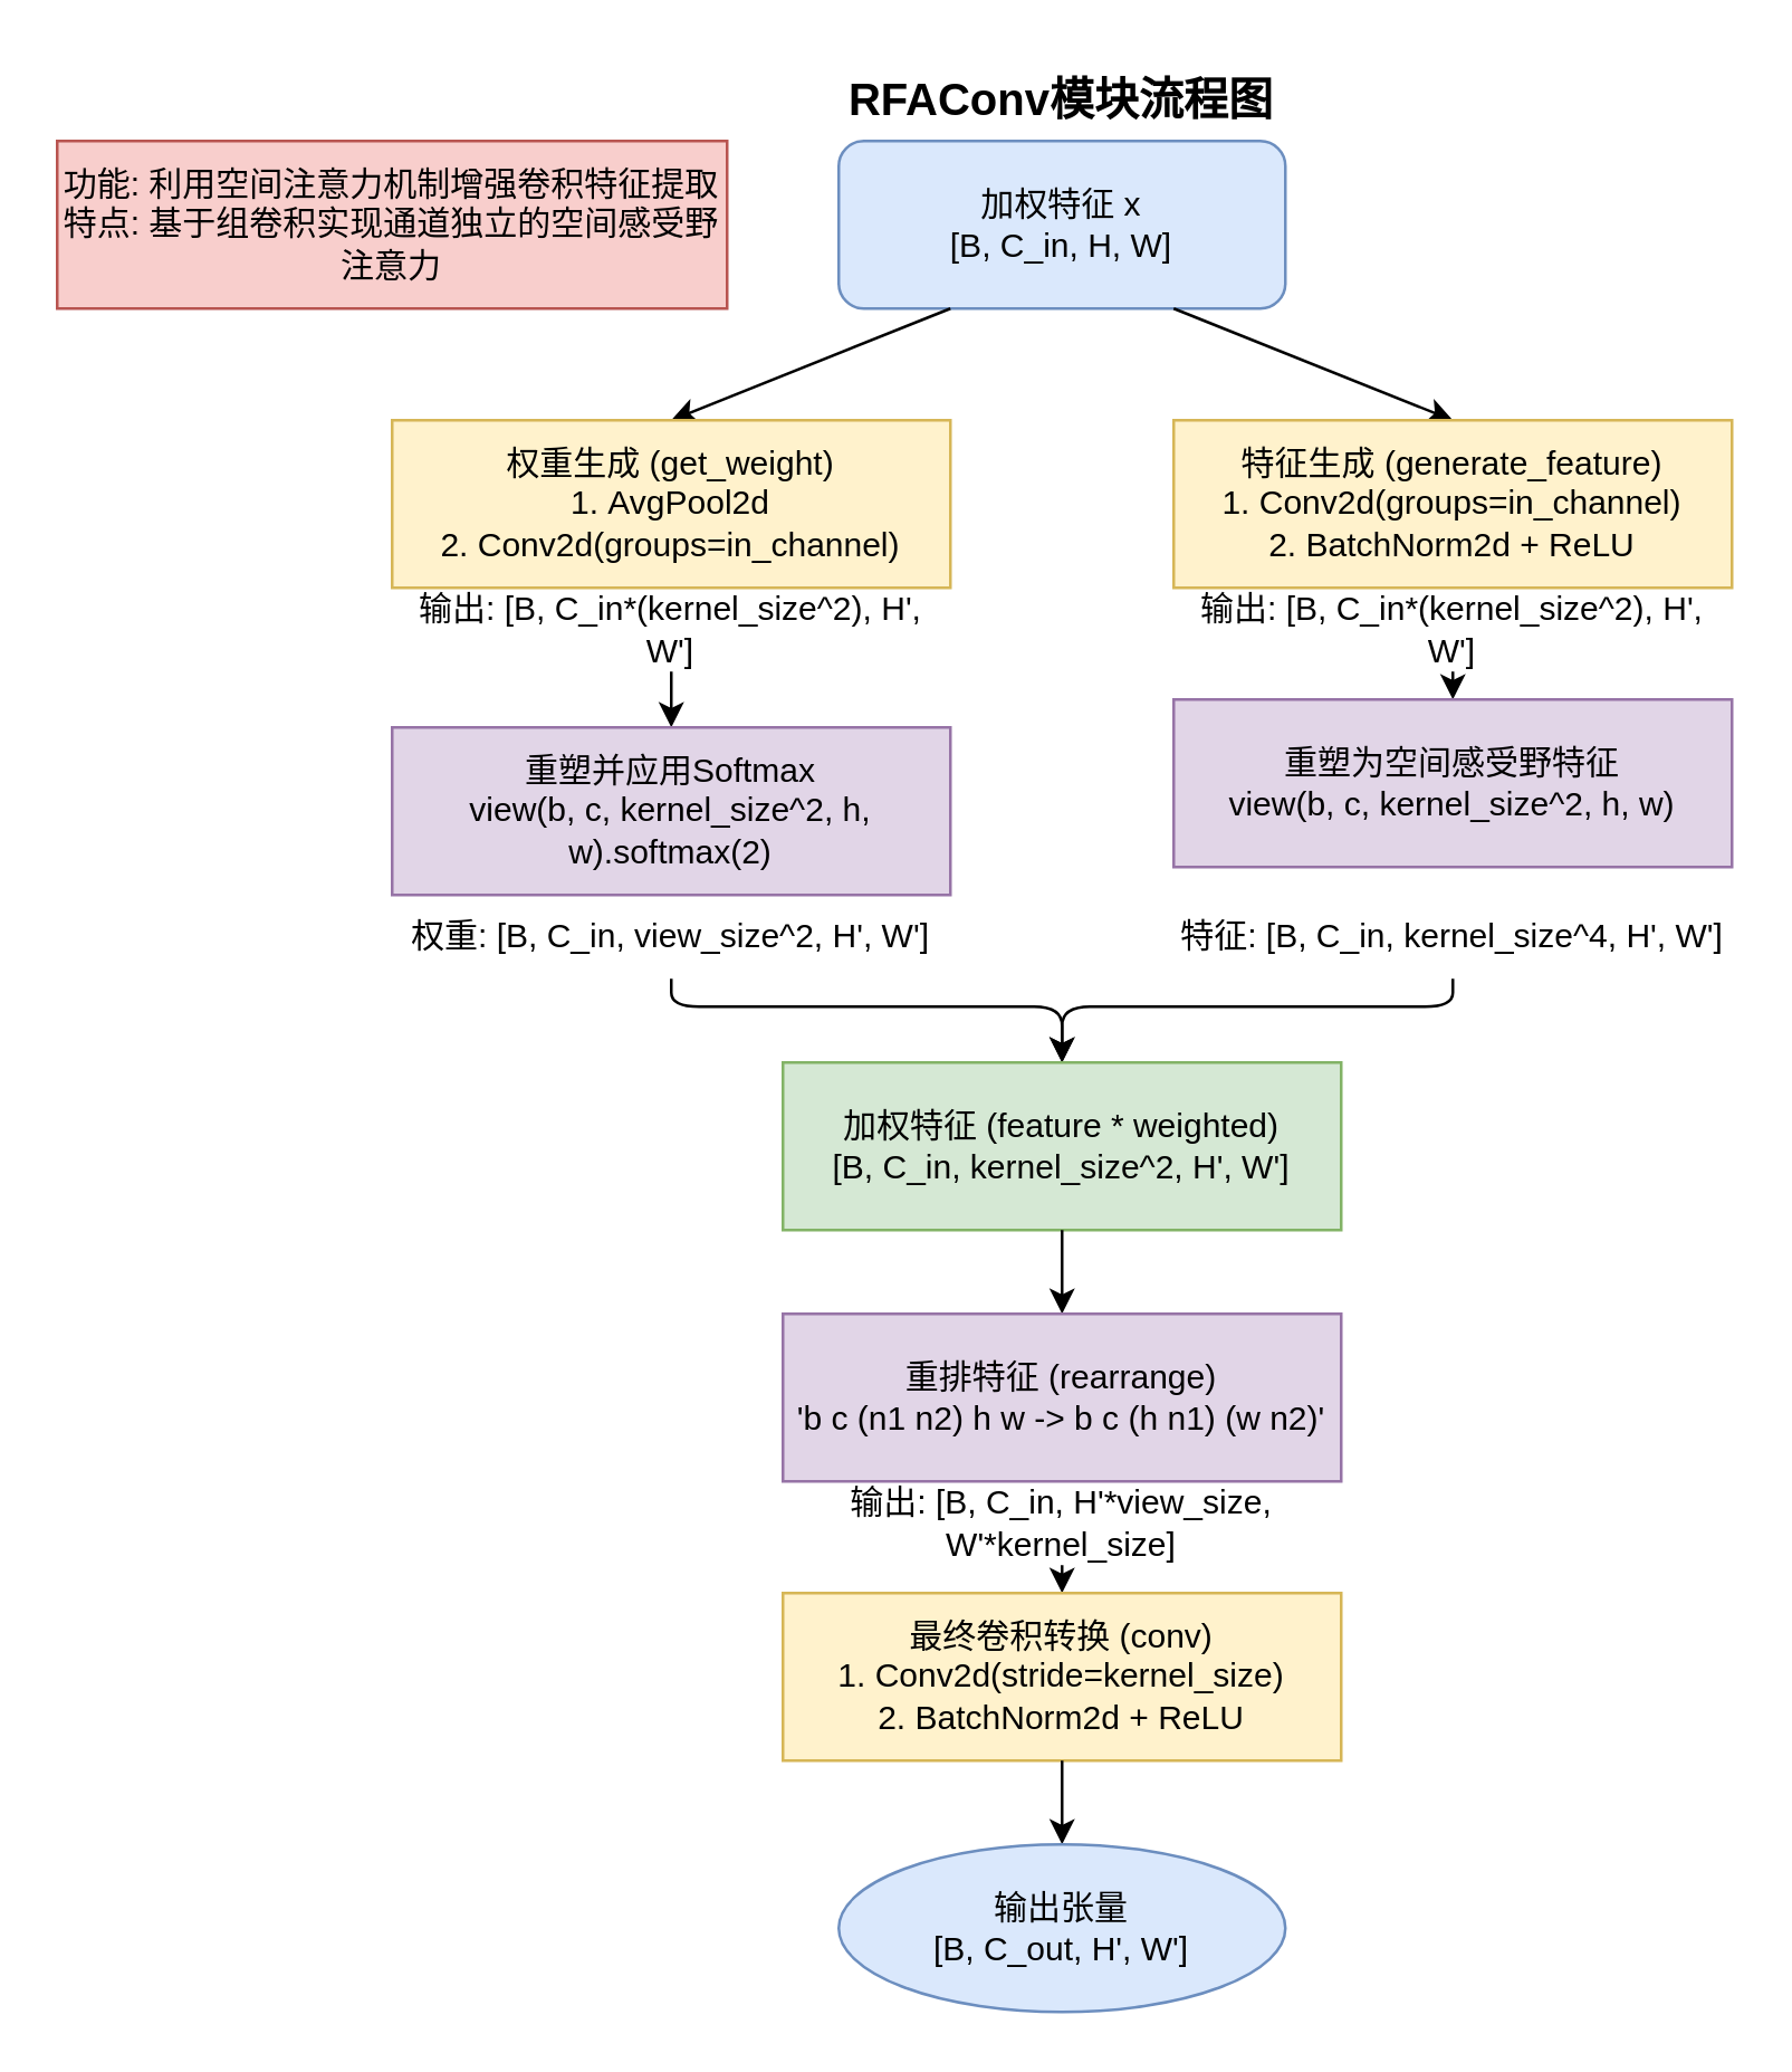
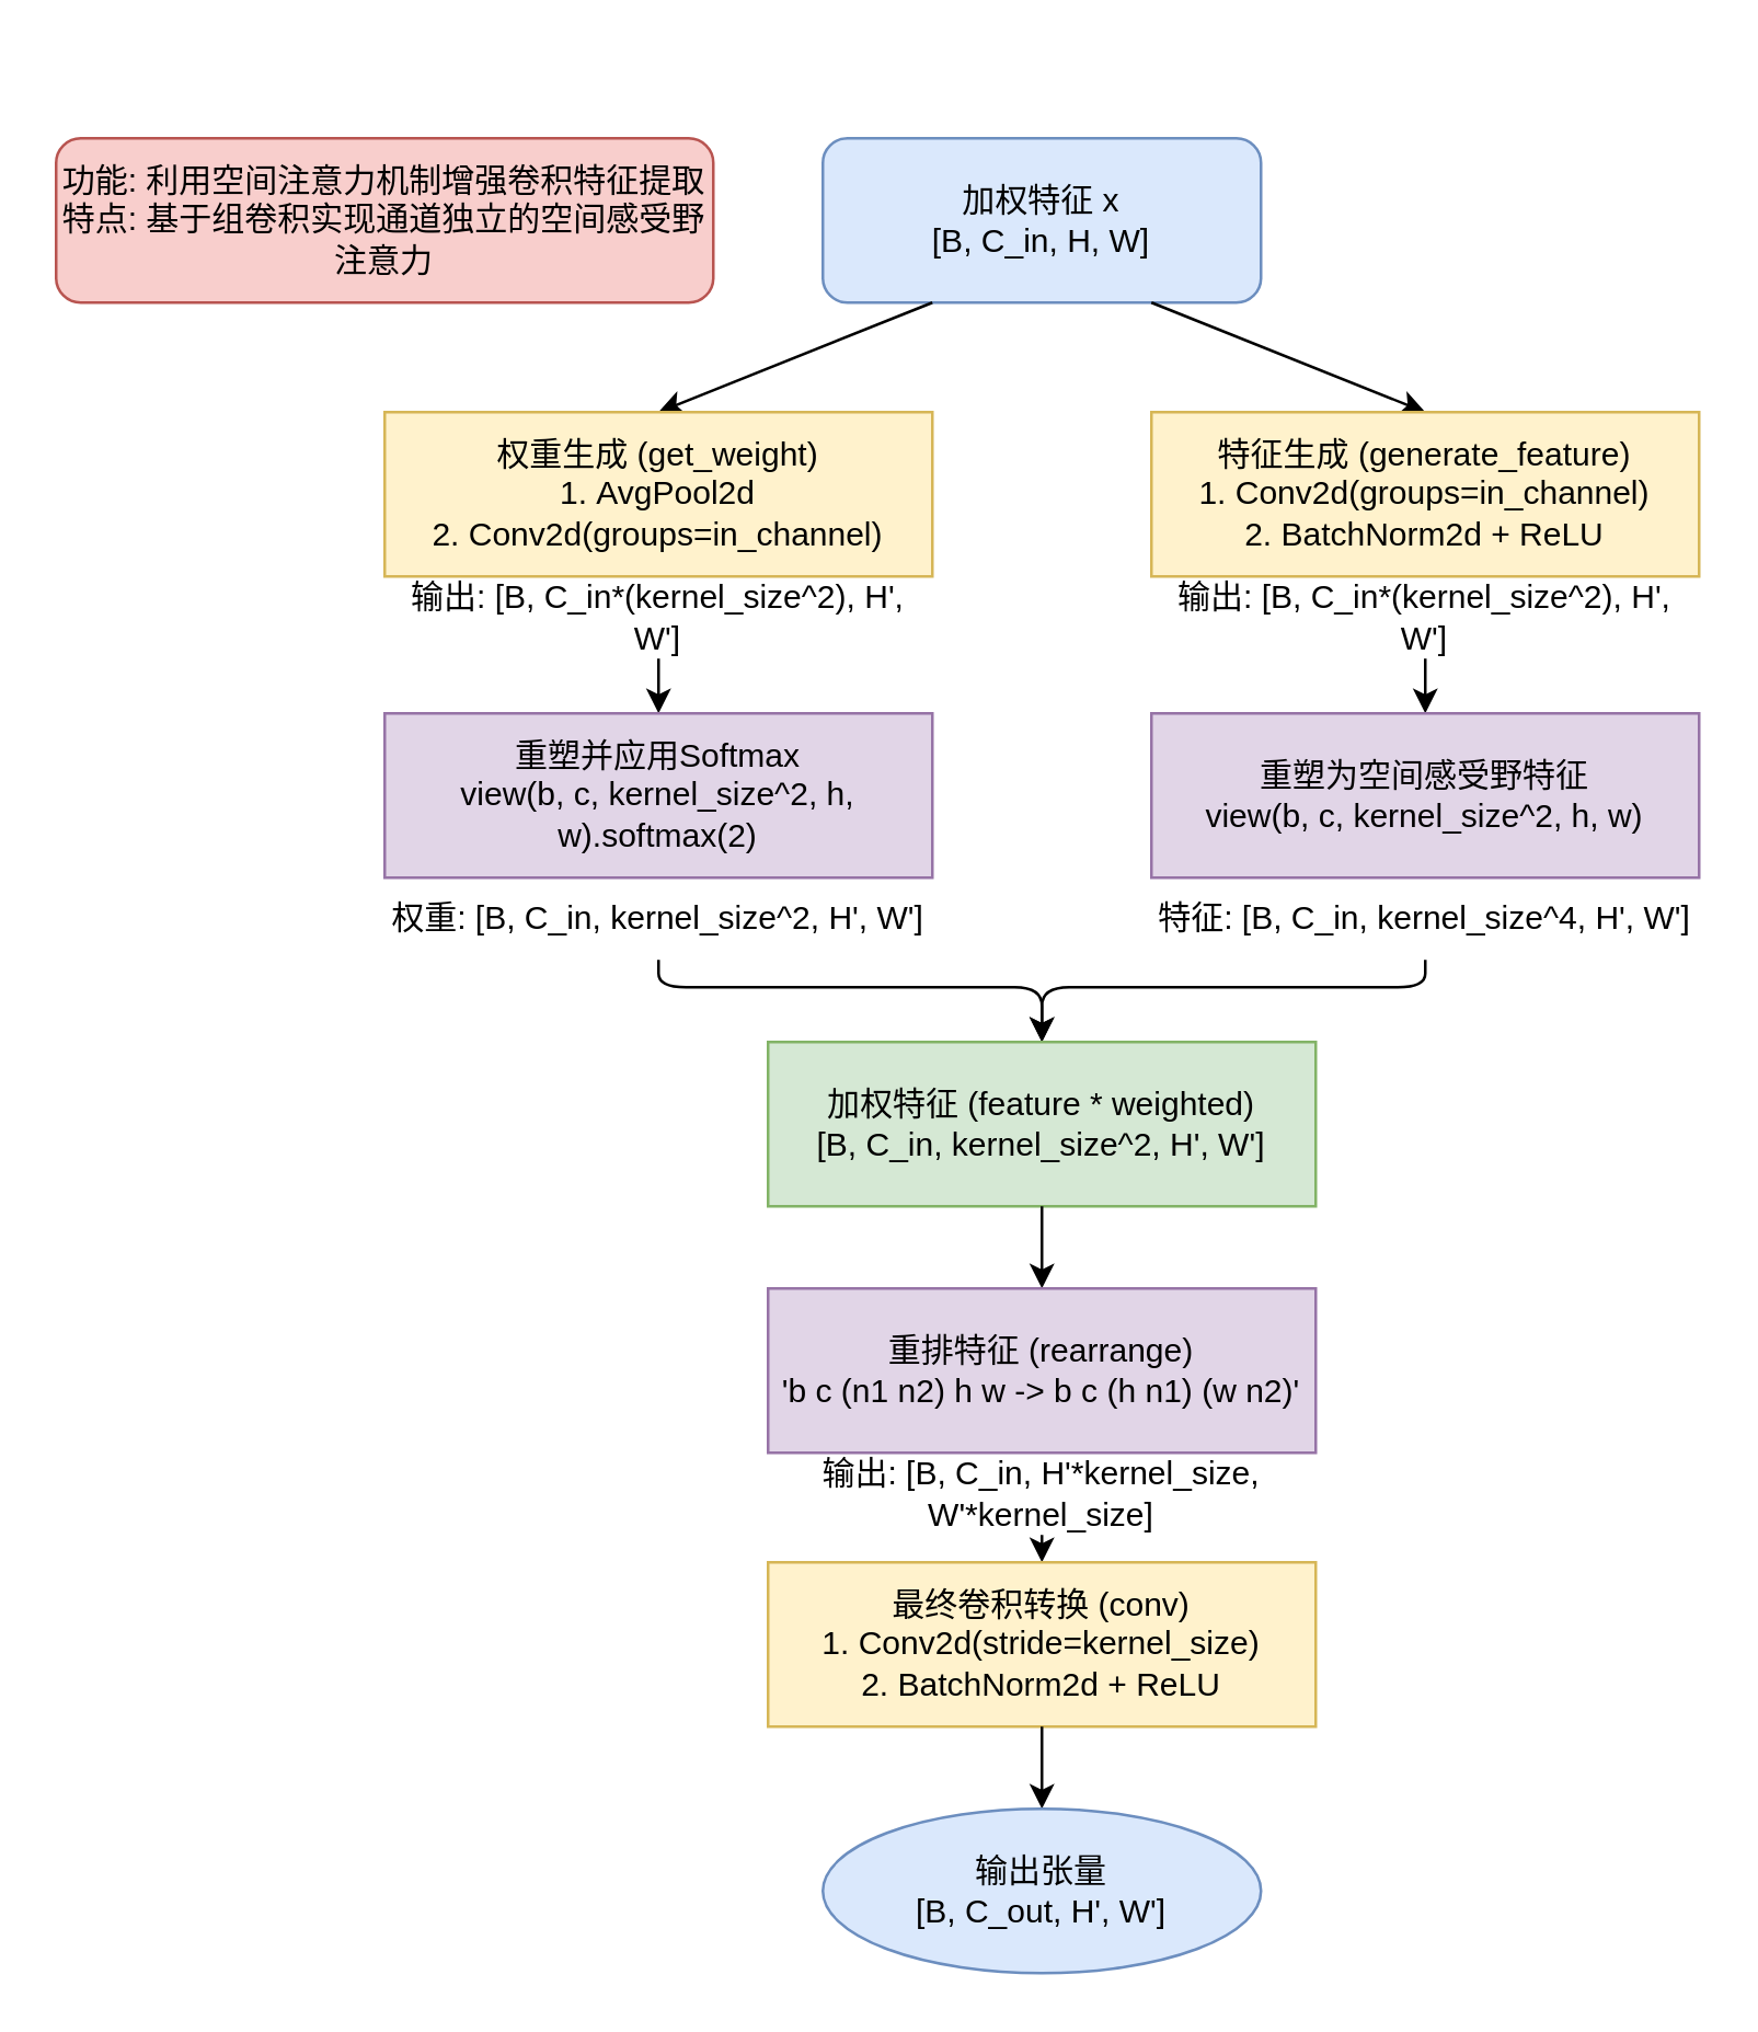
  <mxCell id="0" />
  <mxCell id="1" parent="0" />
  <mxCell id="2" value="加权特征 x&#10;[B, C_in, H, W]" style="rounded=1;whiteSpace=wrap;html=1;fillColor=#dae8fc;strokeColor=#6c8ebf;" parent="1" vertex="1"><mxGeometry x="300" y="50" width="160" height="60" as="geometry" /></mxCell>
  <mxCell id="3" value="" style="endArrow=classic;html=1;exitX=0.25;exitY=1;exitDx=0;exitDy=0;entryX=0.5;entryY=0;entryDx=0;entryDy=0;" parent="1" source="2" target="5" edge="1"><mxGeometry width="50" height="50" relative="1" as="geometry" /></mxCell>
  <mxCell id="4" value="" style="endArrow=classic;html=1;exitX=0.75;exitY=1;exitDx=0;exitDy=0;entryX=0.5;entryY=0;entryDx=0;entryDy=0;" parent="1" source="2" target="7" edge="1"><mxGeometry width="50" height="50" relative="1" as="geometry" /></mxCell>
  <mxCell id="5" value="权重生成 (get_weight)&#10;1. AvgPool2d&#10;2. Conv2d(groups=in_channel)" style="rounded=0;whiteSpace=wrap;html=1;fillColor=#fff2cc;strokeColor=#d6b656;" parent="1" vertex="1"><mxGeometry x="140" y="150" width="200" height="60" as="geometry" /></mxCell>
  <mxCell id="6" value="输出: [B, C_in*(kernel_size^2), H', W']" style="text;html=1;strokeColor=none;fillColor=none;align=center;verticalAlign=middle;whiteSpace=wrap;rounded=0;" parent="1" vertex="1"><mxGeometry x="140" y="210" width="200" height="30" as="geometry" /></mxCell>
  <mxCell id="7" value="特征生成 (generate_feature)&#10;1. Conv2d(groups=in_channel)&#10;2. BatchNorm2d + ReLU" style="rounded=0;whiteSpace=wrap;html=1;fillColor=#fff2cc;strokeColor=#d6b656;" parent="1" vertex="1"><mxGeometry x="420" y="150" width="200" height="60" as="geometry" /></mxCell>
  <mxCell id="8" value="输出: [B, C_in*(kernel_size^2), H', W']" style="text;html=1;strokeColor=none;fillColor=none;align=center;verticalAlign=middle;whiteSpace=wrap;rounded=0;" parent="1" vertex="1"><mxGeometry x="420" y="210" width="200" height="30" as="geometry" /></mxCell>
  <mxCell id="9" value="" style="endArrow=classic;html=1;exitX=0.5;exitY=1;exitDx=0;exitDy=0;entryX=0.5;entryY=0;entryDx=0;entryDy=0;" parent="1" source="6" target="10" edge="1"><mxGeometry width="50" height="50" relative="1" as="geometry" /></mxCell>
  <mxCell id="10" value="重塑并应用Softmax&#10;view(b, c, kernel_size^2, h, w).softmax(2)" style="rounded=0;whiteSpace=wrap;html=1;fillColor=#e1d5e7;strokeColor=#9673a6;" parent="1" vertex="1"><mxGeometry x="140" y="260" width="200" height="60" as="geometry" /></mxCell>
- <mxCell id="11" value="权重: [B, C_in, view_size^2, H', W']" style="text;html=1;strokeColor=none;fillColor=none;align=center;verticalAlign=middle;whiteSpace=wrap;rounded=0;" parent="1" vertex="1"><mxGeometry x="140" y="320" width="200" height="30" as="geometry" /></mxCell>
+ <mxCell id="11" value="权重: [B, C_in, kernel_size^2, H', W']" style="text;html=1;strokeColor=none;fillColor=none;align=center;verticalAlign=middle;whiteSpace=wrap;rounded=0;" parent="1" vertex="1"><mxGeometry x="140" y="320" width="200" height="30" as="geometry" /></mxCell>
  <mxCell id="12" value="" style="endArrow=classic;html=1;exitX=0.5;exitY=1;exitDx=0;exitDy=0;entryX=0.5;entryY=0;entryDx=0;entryDy=0;" parent="1" source="8" target="13" edge="1"><mxGeometry width="50" height="50" relative="1" as="geometry" /></mxCell>
- <mxCell id="13" value="重塑为空间感受野特征&#10;view(b, c, kernel_size^2, h, w)" style="rounded=0;whiteSpace=wrap;html=1;fillColor=#e1d5e7;strokeColor=#9673a6;" parent="1" vertex="1"><mxGeometry x="420" y="250" width="200" height="60" as="geometry" /></mxCell>
+ <mxCell id="13" value="重塑为空间感受野特征&#10;view(b, c, kernel_size^2, h, w)" style="rounded=0;whiteSpace=wrap;html=1;fillColor=#e1d5e7;strokeColor=#9673a6;" parent="1" vertex="1"><mxGeometry x="420" y="260" width="200" height="60" as="geometry" /></mxCell>
  <mxCell id="14" value="特征: [B, C_in, kernel_size^4, H', W']" style="text;html=1;strokeColor=none;fillColor=none;align=center;verticalAlign=middle;whiteSpace=wrap;rounded=0;" parent="1" vertex="1"><mxGeometry x="420" y="320" width="200" height="30" as="geometry" /></mxCell>
  <mxCell id="15" value="" style="endArrow=classic;html=1;exitX=0.5;exitY=1;exitDx=0;exitDy=0;" parent="1" source="11" edge="1"><mxGeometry width="50" height="50" relative="1" as="geometry"><mxPoint x="240" y="370" as="sourcePoint" /><mxPoint x="380" y="380" as="targetPoint" /><Array as="points"><mxPoint x="240" y="360" /><mxPoint x="380" y="360" /></Array></mxGeometry></mxCell>
  <mxCell id="16" value="" style="endArrow=classic;html=1;exitX=0.5;exitY=1;exitDx=0;exitDy=0;" parent="1" source="14" edge="1"><mxGeometry width="50" height="50" relative="1" as="geometry"><mxPoint x="520" y="370" as="sourcePoint" /><mxPoint x="380" y="380" as="targetPoint" /><Array as="points"><mxPoint x="520" y="360" /><mxPoint x="380" y="360" /></Array></mxGeometry></mxCell>
  <mxCell id="17" value="加权特征 (feature * weighted)&#10;[B, C_in, kernel_size^2, H', W']" style="rounded=0;whiteSpace=wrap;html=1;fillColor=#d5e8d4;strokeColor=#82b366;" parent="1" vertex="1"><mxGeometry x="280" y="380" width="200" height="60" as="geometry" /></mxCell>
  <mxCell id="18" value="" style="endArrow=classic;html=1;exitX=0.5;exitY=1;exitDx=0;exitDy=0;entryX=0.5;entryY=0;entryDx=0;entryDy=0;" parent="1" source="17" target="19" edge="1"><mxGeometry width="50" height="50" relative="1" as="geometry" /></mxCell>
  <mxCell id="19" value="重排特征 (rearrange)&#10;'b c (n1 n2) h w -&gt; b c (h n1) (w n2)'" style="rounded=0;whiteSpace=wrap;html=1;fillColor=#e1d5e7;strokeColor=#9673a6;" parent="1" vertex="1"><mxGeometry x="280" y="470" width="200" height="60" as="geometry" /></mxCell>
- <mxCell id="20" value="输出: [B, C_in, H'*view_size, W'*kernel_size]" style="text;html=1;strokeColor=none;fillColor=none;align=center;verticalAlign=middle;whiteSpace=wrap;rounded=0;" parent="1" vertex="1"><mxGeometry x="280" y="530" width="200" height="30" as="geometry" /></mxCell>
+ <mxCell id="20" value="输出: [B, C_in, H'*kernel_size, W'*kernel_size]" style="text;html=1;strokeColor=none;fillColor=none;align=center;verticalAlign=middle;whiteSpace=wrap;rounded=0;" parent="1" vertex="1"><mxGeometry x="280" y="530" width="200" height="30" as="geometry" /></mxCell>
  <mxCell id="21" value="" style="endArrow=classic;html=1;exitX=0.5;exitY=1;exitDx=0;exitDy=0;entryX=0.5;entryY=0;entryDx=0;entryDy=0;" parent="1" source="20" target="22" edge="1"><mxGeometry width="50" height="50" relative="1" as="geometry" /></mxCell>
  <mxCell id="22" value="最终卷积转换 (conv)&#10;1. Conv2d(stride=kernel_size)&#10;2. BatchNorm2d + ReLU" style="rounded=0;whiteSpace=wrap;html=1;fillColor=#fff2cc;strokeColor=#d6b656;" parent="1" vertex="1"><mxGeometry x="280" y="570" width="200" height="60" as="geometry" /></mxCell>
  <mxCell id="23" value="" style="endArrow=classic;html=1;exitX=0.5;exitY=1;exitDx=0;exitDy=0;entryX=0.5;entryY=0;entryDx=0;entryDy=0;" parent="1" source="22" target="24" edge="1"><mxGeometry width="50" height="50" relative="1" as="geometry" /></mxCell>
  <mxCell id="24" value="输出张量&#10;[B, C_out, H', W']" style="ellipse;whiteSpace=wrap;html=1;fillColor=#dae8fc;strokeColor=#6c8ebf;" parent="1" vertex="1"><mxGeometry x="300" y="660" width="160" height="60" as="geometry" /></mxCell>
- <mxCell id="25" value="RFAConv模块流程图" style="text;html=1;strokeColor=none;fillColor=none;align=center;verticalAlign=middle;whiteSpace=wrap;rounded=0;fontSize=16;fontStyle=1" parent="1" vertex="1"><mxGeometry x="280" y="20" width="200" height="30" as="geometry" /></mxCell>
- <mxCell id="26" value="功能: 利用空间注意力机制增强卷积特征提取&#10;特点: 基于组卷积实现通道独立的空间感受野注意力" style="rounded=0;whiteSpace=wrap;html=1;fillColor=#f8cecc;strokeColor=#b85450;" parent="1" vertex="1"><mxGeometry x="20" y="50" width="240" height="60" as="geometry" /></mxCell>
+ <mxCell id="26" value="功能: 利用空间注意力机制增强卷积特征提取&#10;特点: 基于组卷积实现通道独立的空间感受野注意力" style="whiteSpace=wrap;html=1;fillColor=#f8cecc;strokeColor=#b85450;rounded=1;" parent="1" vertex="1"><mxGeometry x="20" y="50" width="240" height="60" as="geometry" /></mxCell>
